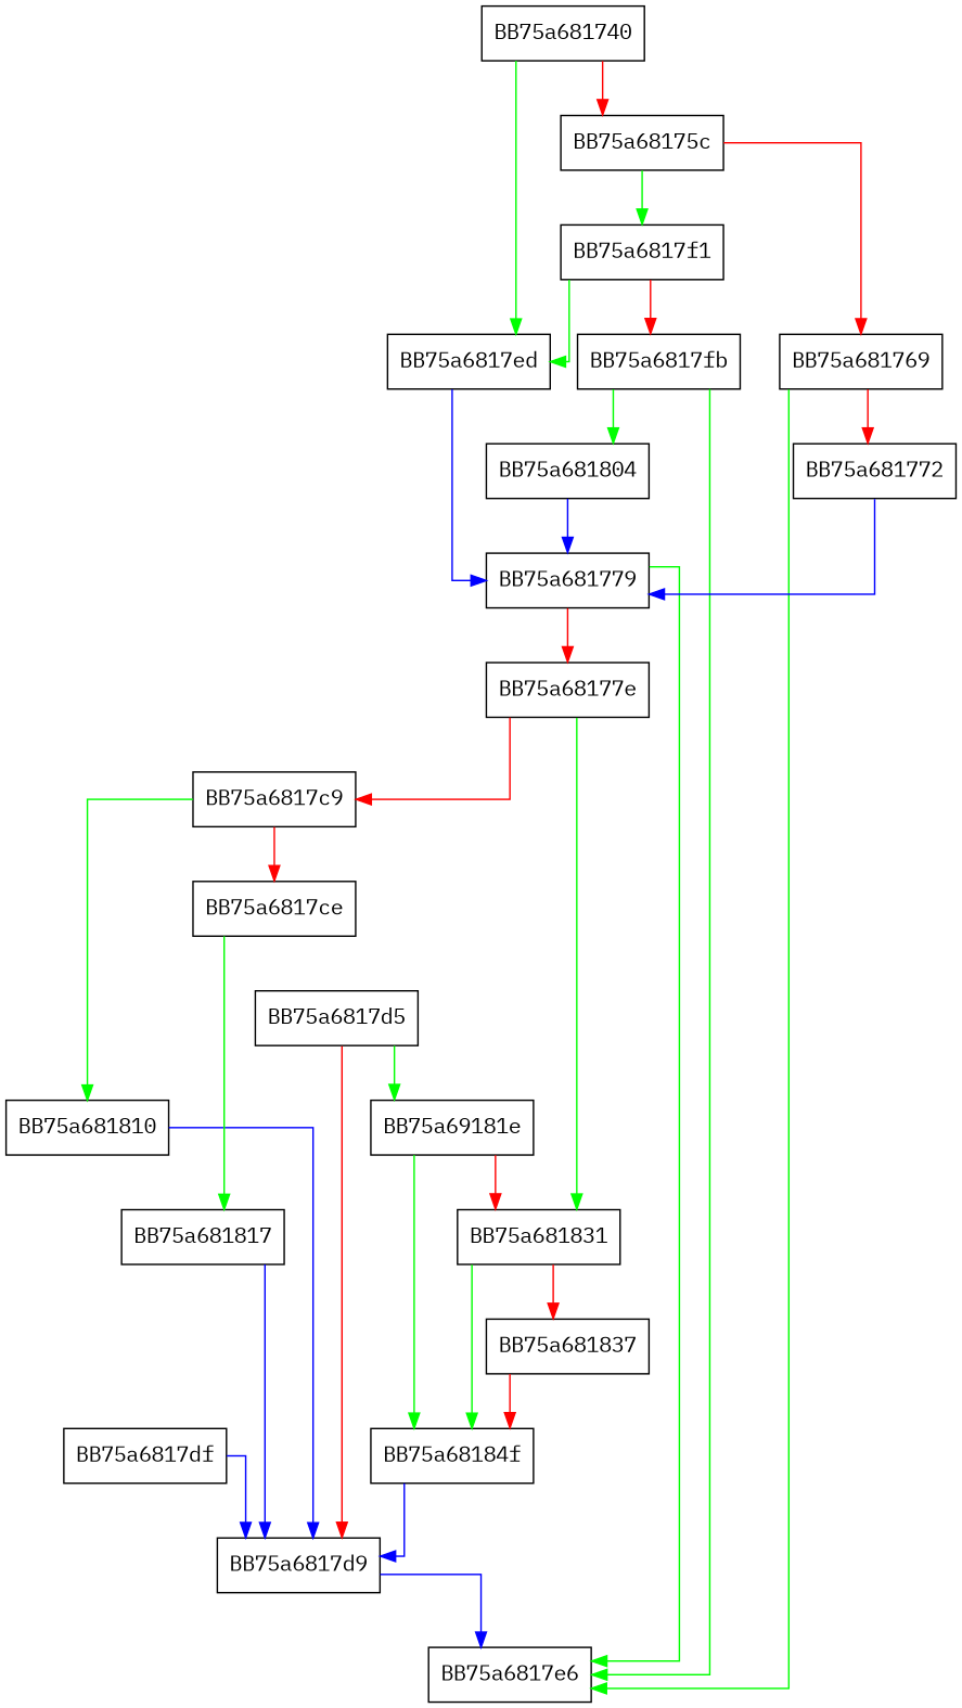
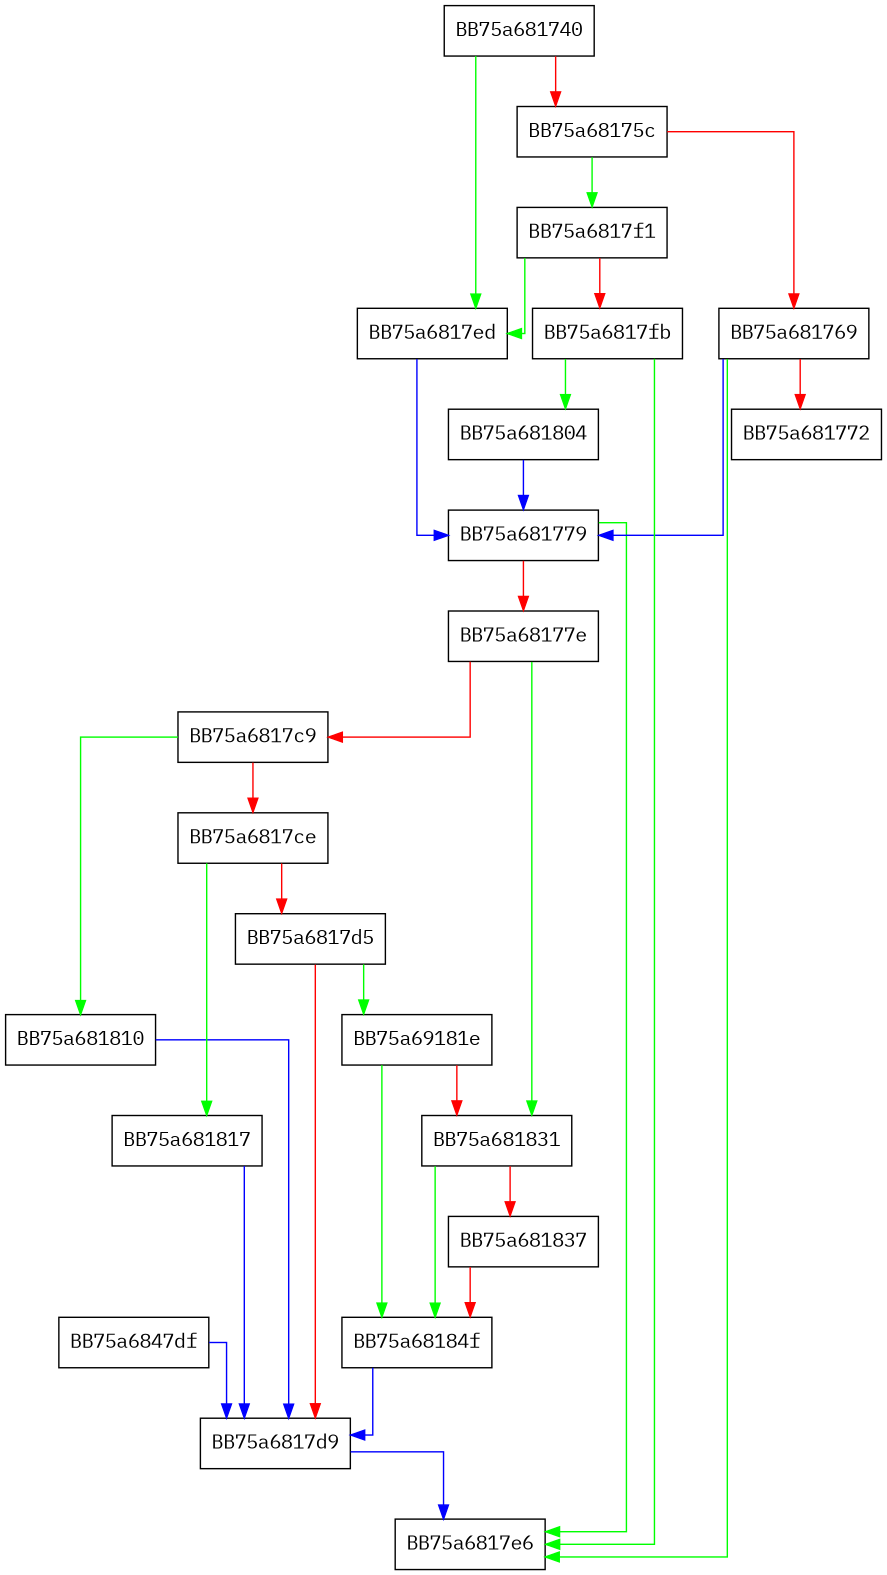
  digraph {
    fontname="IBM Plex Mono"
    splines=ortho
    node [fontname="IBM Plex Mono" shape=box]
    edge [color=green fontname="IBM Plex Mono"]
    BB75a681740
    BB75a6817ed
    BB75a68175c
    BB75a681779
    BB75a6817f1
    BB75a681769
    BB75a6817e6
    BB75a68177e
    BB75a6817fb
    BB75a681772
    BB75a681804
    BB75a6817d9
    BB75a6817c9
    BB75a681831
-   BB75a6817df
+   BB75a6817df [label=BB75a6847df]
    BB75a681810
    BB75a6817ce
    BB75a681817
    BB75a6817d5
    n20 [label=BB75a69181e]
    BB75a68184f
    BB75a681837
    BB75a681740 -> BB75a6817ed
    BB75a681740 -> BB75a68175c [color=red]
    BB75a6817ed -> BB75a681779 [color=blue]
    BB75a68175c -> BB75a6817f1
    BB75a68175c -> BB75a681769 [color=red]
    BB75a681779 -> BB75a6817e6
    BB75a681779 -> BB75a68177e [color=red]
    BB75a6817f1 -> BB75a6817ed
    BB75a6817f1 -> BB75a6817fb [color=red]
    BB75a681769 -> BB75a6817e6
    BB75a681769 -> BB75a681772 [color=red]
    BB75a68177e -> BB75a6817c9 [color=red]
    BB75a68177e -> BB75a681831
    BB75a6817fb -> BB75a6817e6
    BB75a6817fb -> BB75a681804
-   BB75a681772 -> BB75a681779 [color=blue]
+   BB75a681769 -> BB75a681779 [color=blue]
    BB75a681804 -> BB75a681779 [color=blue]
    BB75a6817d9 -> BB75a6817e6 [color=blue]
    BB75a6817c9 -> BB75a681810
    BB75a6817c9 -> BB75a6817ce [color=red]
    BB75a681831 -> BB75a68184f
    BB75a681831 -> BB75a681837 [color=red]
    BB75a6817df -> BB75a6817d9 [color=blue]
    BB75a681810 -> BB75a6817d9 [color=blue]
    BB75a6817ce -> BB75a681817
+   BB75a6817ce -> BB75a6817d5 [color=red]
    BB75a681817 -> BB75a6817d9 [color=blue]
    BB75a6817d5 -> BB75a6817d9 [color=red]
    BB75a6817d5 -> n20
    n20 -> BB75a681831 [color=red]
    n20 -> BB75a68184f
    BB75a68184f -> BB75a6817d9 [color=blue]
    BB75a681837 -> BB75a68184f [color=red]
  }
